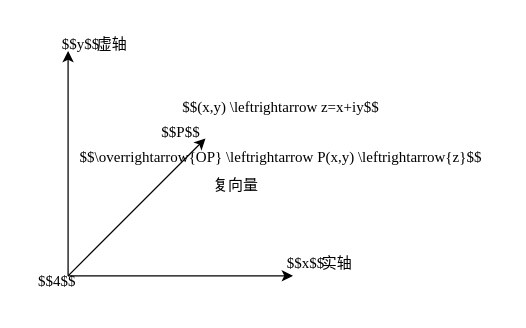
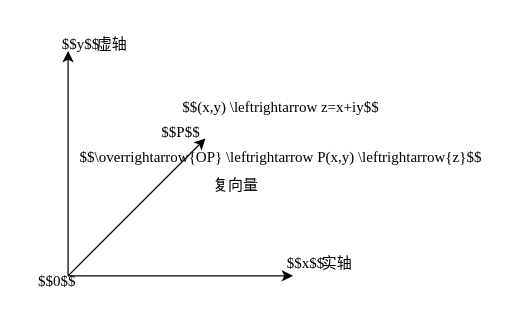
  <mxCell id="0" />
  <mxCell id="1" value="坐标轴" parent="0" />
  <mxCell id="2" value="" style="endArrow=classic;html=1;rounded=0;fontFamily=Times New Roman;" parent="1" edge="1"><mxGeometry width="50" height="50" relative="1" as="geometry"><mxPoint x="54" y="220" as="sourcePoint" /><mxPoint x="234" y="220" as="targetPoint" /></mxGeometry></mxCell>
  <mxCell id="3" value="" style="endArrow=classic;html=1;rounded=0;fontFamily=Times New Roman;" parent="1" edge="1"><mxGeometry width="50" height="50" relative="1" as="geometry"><mxPoint x="54" y="220" as="sourcePoint" /><mxPoint x="54" y="40" as="targetPoint" /></mxGeometry></mxCell>
  <mxCell id="4" value="图线" parent="0" />
  <mxCell id="5" value="" style="endArrow=classic;html=1;rounded=0;fontFamily=Times New Roman;" parent="4" edge="1"><mxGeometry width="50" height="50" relative="1" as="geometry"><mxPoint x="54" y="220" as="sourcePoint" /><mxPoint x="164" y="110" as="targetPoint" /></mxGeometry></mxCell>
  <mxCell id="6" value="文本" parent="0" />
  <mxCell id="7" value="$$y$$" style="text;html=1;align=center;verticalAlign=middle;resizable=0;points=[];autosize=1;strokeColor=none;fillColor=none;fontFamily=Times New Roman;" parent="6" vertex="1"><mxGeometry x="39" y="20" width="50" height="30" as="geometry" /></mxCell>
  <mxCell id="8" value="$$x$$" style="text;html=1;align=center;verticalAlign=middle;resizable=0;points=[];autosize=1;strokeColor=none;fillColor=none;fontFamily=Times New Roman;" parent="6" vertex="1"><mxGeometry x="219" y="194.5" width="50" height="30" as="geometry" /></mxCell>
  <mxCell id="9" value="$$P$$" style="text;html=1;align=center;verticalAlign=middle;resizable=0;points=[];autosize=1;strokeColor=none;fillColor=none;fontFamily=Times New Roman;" parent="6" vertex="1"><mxGeometry x="119" y="90" width="50" height="30" as="geometry" /></mxCell>
  <mxCell id="10" value="虚轴" style="text;html=1;align=center;verticalAlign=middle;resizable=0;points=[];autosize=1;strokeColor=none;fillColor=none;fontFamily=黑体;" parent="6" vertex="1"><mxGeometry x="64" y="20" width="50" height="30" as="geometry" /></mxCell>
  <mxCell id="11" value="实轴" style="text;html=1;align=center;verticalAlign=middle;resizable=0;points=[];autosize=1;strokeColor=none;fillColor=none;fontFamily=黑体;" parent="6" vertex="1"><mxGeometry x="244" y="194.5" width="50" height="30" as="geometry" /></mxCell>
  <mxCell id="12" value="复向量" style="text;html=1;align=center;verticalAlign=middle;resizable=0;points=[];autosize=1;strokeColor=none;fillColor=none;fontFamily=黑体;" parent="6" vertex="1"><mxGeometry x="158" y="133" width="60" height="30" as="geometry" /></mxCell>
  <mxCell id="13" value="$$(x,y) \leftrightarrow&amp;nbsp;z=x+iy$$" style="text;html=1;align=center;verticalAlign=middle;resizable=0;points=[];autosize=1;strokeColor=none;fillColor=none;fontFamily=Times New Roman;" parent="6" vertex="1"><mxGeometry x="134" y="70" width="180" height="30" as="geometry" /></mxCell>
  <mxCell id="14" value="$$\overrightarrow{OP}&amp;nbsp;\leftrightarrow&amp;nbsp;P(x,y) \leftrightarrow{z}$$" style="text;html=1;align=center;verticalAlign=middle;resizable=0;points=[];autosize=1;strokeColor=none;fillColor=none;fontFamily=Times New Roman;" parent="6" vertex="1"><mxGeometry x="49" y="110" width="350" height="30" as="geometry" /></mxCell>
- <mxCell id="15" value="$$4$$" style="text;html=1;align=center;verticalAlign=middle;resizable=0;points=[];autosize=1;strokeColor=none;fillColor=none;fontFamily=Times New Roman;" parent="6" vertex="1"><mxGeometry x="20" y="210" width="50" height="30" as="geometry" /></mxCell>
+ <mxCell id="15" value="$$0$$" style="text;html=1;align=center;verticalAlign=middle;resizable=0;points=[];autosize=1;strokeColor=none;fillColor=none;fontFamily=Times New Roman;" parent="6" vertex="1"><mxGeometry x="20" y="210" width="50" height="30" as="geometry" /></mxCell>
